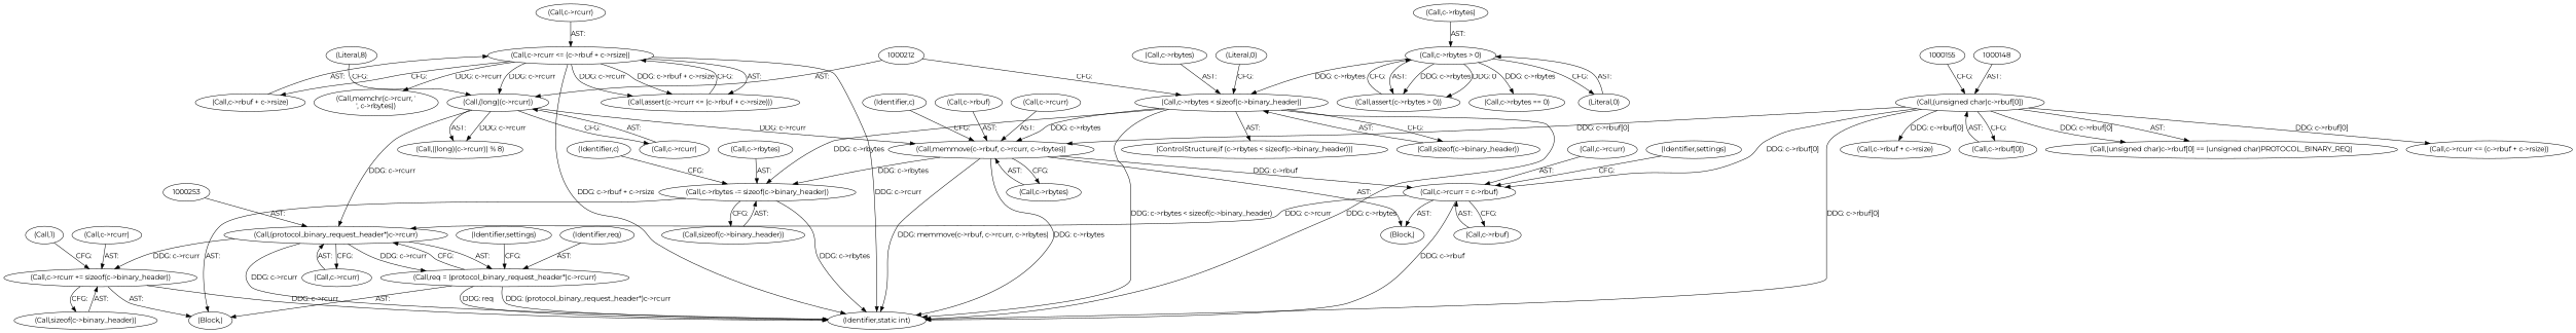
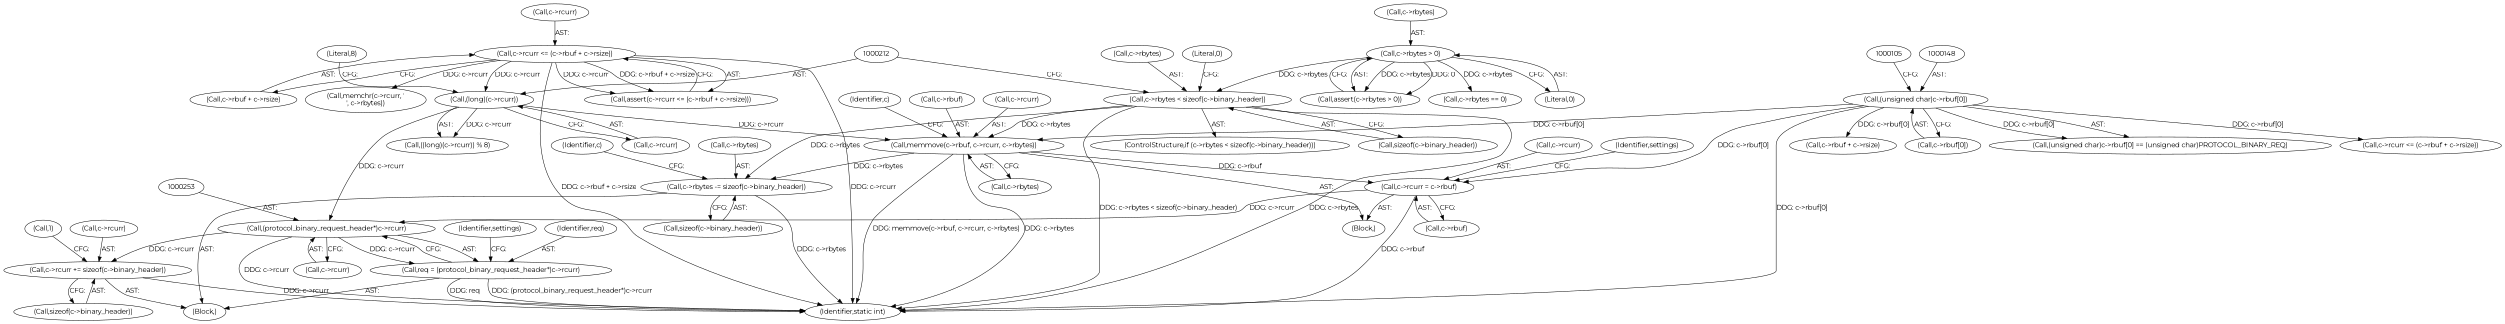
  digraph {
    fontname=Montserrat
    node [fontname=Montserrat]
    edge [fontname=Montserrat]
    n1 [label="(Call,memmove(c->rbuf, c->rcurr, c->rbytes))"]
    n2 [label="(Call,c->rcurr = c->rbuf)"]
    n3 [label="(Call,c->rbytes -= sizeof(c->binary_header))"]
    n4 [label="(Block,)"]
    n5 [label="(Identifier,static int)"]
    n6 [label="(Call,c->rbytes)"]
    n7 [label="(Call,(protocol_binary_request_header*)c->rcurr)"]
    n8 [label="(Call,c->rbuf)"]
    n9 [label="(Block,)"]
    n10 [label="(Call,sizeof(c->binary_header))"]
    n11 [label="(Call,(unsigned char)c->rbuf[0])"]
    n12 [label="(Call,c->rbuf + c->rsize)"]
    n13 [label="(Call,c->rbuf[0])"]
    n14 [label="(Call,(unsigned char)c->rbuf[0] == (unsigned char)PROTOCOL_BINARY_REQ)"]
    n15 [label="(Call,c->rcurr <= (c->rbuf + c->rsize))"]
    n16 [label="(Call,(long)(c->rcurr))"]
    n17 [label="(Call,c->rcurr)"]
    n18 [label="(Call,((long)(c->rcurr)) % 8)"]
    n19 [label="(Call,req = (protocol_binary_request_header*)c->rcurr)"]
    n20 [label="(Call,c->rcurr += sizeof(c->binary_header))"]
    n21 [label="(Call,c->rcurr)"]
    n22 [label="(Call,c->rcurr <= (c->rbuf + c->rsize))"]
    n23 [label="(Call,c->rbuf + c->rsize)"]
    n24 [label="(Call,memchr(c->rcurr, '\n', c->rbytes))"]
    n25 [label="(Call,assert(c->rcurr <= (c->rbuf + c->rsize)))"]
    n26 [label="(Call,c->rbytes < sizeof(c->binary_header))"]
    n27 [label="(Call,sizeof(c->binary_header))"]
    n28 [label="(ControlStructure,if (c->rbytes < sizeof(c->binary_header)))"]
    n29 [label="(Call,c->rbytes > 0)"]
    n30 [label="(Call,assert(c->rbytes > 0))"]
    n31 [label="(Call,c->rbytes == 0)"]
    n32 [label="(Literal,0)"]
    n33 [label="(Call,sizeof(c->binary_header))"]
    n34 [label="(Identifier,c)"]
    n35 [label="(Identifier,req)"]
    n36 [label="(Call,c->rcurr)"]
    n37 [label="(Literal,8)"]
    n38 [label="(Call,c->rbytes)"]
    n39 [label="(Call,c->rcurr)"]
    n40 [label="(Call,c->rbuf)"]
    n41 [label="(Identifier,settings)"]
    n42 [label="(Call,c->rbytes)"]
    n43 [label="(Call,1)"]
    n44 [label="(Call,c->rcurr)"]
    n45 [label="(Call,c->rbytes)"]
    n46 [label="(Call,c->rcurr)"]
    n47 [label="(Identifier,c)"]
    n48 [label="(Literal,0)"]
    n49 [label="(Identifier,settings)"]
    1000148
-   1000155
+   1000155 [label=1000105]
    1000212
    1000253
    n1 -> n2 [label="DDG: c->rbuf"]
    n1 -> n3 [label="DDG: c->rbytes"]
    n1 -> n4 [label="AST: "]
    n1 -> n5 [label="DDG: c->rbytes"]
    n1 -> n5 [label="DDG: memmove(c->rbuf, c->rcurr, c->rbytes)"]
    n1 -> n6 [label="CFG: "]
    n2 -> n4 [label="AST: "]
    n2 -> n5 [label="DDG: c->rbuf"]
    n2 -> n7 [label="DDG: c->rcurr"]
    n2 -> n8 [label="CFG: "]
    n3 -> n5 [label="DDG: c->rbytes"]
    n3 -> n9 [label="AST: "]
    n3 -> n10 [label="CFG: "]
    n6 -> n1 [label="AST: "]
    n7 -> n5 [label="DDG: c->rcurr"]
    n7 -> n19 [label="AST: "]
    n7 -> n19 [label="DDG: c->rcurr"]
    n7 -> n20 [label="DDG: c->rcurr"]
    n7 -> n21 [label="CFG: "]
    n8 -> n2 [label="AST: "]
    n10 -> n3 [label="AST: "]
    n11 -> n1 [label="DDG: c->rbuf[0]"]
    n11 -> n2 [label="DDG: c->rbuf[0]"]
    n11 -> n5 [label="DDG: c->rbuf[0]"]
    n11 -> n12 [label="DDG: c->rbuf[0]"]
    n11 -> n13 [label="CFG: "]
    n11 -> n14 [label="AST: "]
    n11 -> n14 [label="DDG: c->rbuf[0]"]
    n11 -> n15 [label="DDG: c->rbuf[0]"]
    n13 -> n11 [label="AST: "]
    n16 -> n1 [label="DDG: c->rcurr"]
    n16 -> n7 [label="DDG: c->rcurr"]
    n16 -> n17 [label="CFG: "]
    n16 -> n18 [label="AST: "]
    n16 -> n18 [label="DDG: c->rcurr"]
    n17 -> n16 [label="AST: "]
    n19 -> n5 [label="DDG: req"]
    n19 -> n5 [label="DDG: (protocol_binary_request_header*)c->rcurr"]
    n19 -> n7 [label="CFG: "]
    n19 -> n9 [label="AST: "]
    n20 -> n5 [label="DDG: c->rcurr"]
    n20 -> n9 [label="AST: "]
    n20 -> n33 [label="CFG: "]
    n21 -> n7 [label="AST: "]
    n22 -> n5 [label="DDG: c->rbuf + c->rsize"]
    n22 -> n5 [label="DDG: c->rcurr"]
    n22 -> n16 [label="DDG: c->rcurr"]
    n22 -> n23 [label="CFG: "]
    n22 -> n24 [label="DDG: c->rcurr"]
    n22 -> n25 [label="AST: "]
    n22 -> n25 [label="DDG: c->rcurr"]
    n22 -> n25 [label="DDG: c->rbuf + c->rsize"]
    n23 -> n22 [label="AST: "]
    n25 -> n22 [label="CFG: "]
    n26 -> n1 [label="DDG: c->rbytes"]
    n26 -> n3 [label="DDG: c->rbytes"]
    n26 -> n5 [label="DDG: c->rbytes < sizeof(c->binary_header)"]
    n26 -> n5 [label="DDG: c->rbytes"]
    n26 -> n27 [label="CFG: "]
    n26 -> n28 [label="AST: "]
    n27 -> n26 [label="AST: "]
    n29 -> n26 [label="DDG: c->rbytes"]
    n29 -> n30 [label="AST: "]
    n29 -> n30 [label="DDG: c->rbytes"]
    n29 -> n30 [label="DDG: 0"]
    n29 -> n31 [label="DDG: c->rbytes"]
    n29 -> n32 [label="CFG: "]
    n30 -> n29 [label="CFG: "]
    n32 -> n29 [label="AST: "]
    n33 -> n20 [label="AST: "]
    n34 -> n3 [label="CFG: "]
    n35 -> n19 [label="AST: "]
    n36 -> n20 [label="AST: "]
    n37 -> n16 [label="CFG: "]
    n38 -> n3 [label="AST: "]
    n39 -> n2 [label="AST: "]
    n40 -> n1 [label="AST: "]
    n41 -> n19 [label="CFG: "]
    n42 -> n29 [label="AST: "]
    n43 -> n20 [label="CFG: "]
    n44 -> n22 [label="AST: "]
    n45 -> n26 [label="AST: "]
    n46 -> n1 [label="AST: "]
    n47 -> n1 [label="CFG: "]
    n48 -> n26 [label="CFG: "]
    n49 -> n2 [label="CFG: "]
    1000148 -> n11 [label="AST: "]
    1000155 -> n11 [label="CFG: "]
    1000212 -> n16 [label="AST: "]
    1000212 -> n26 [label="CFG: "]
    1000253 -> n7 [label="AST: "]
  }
